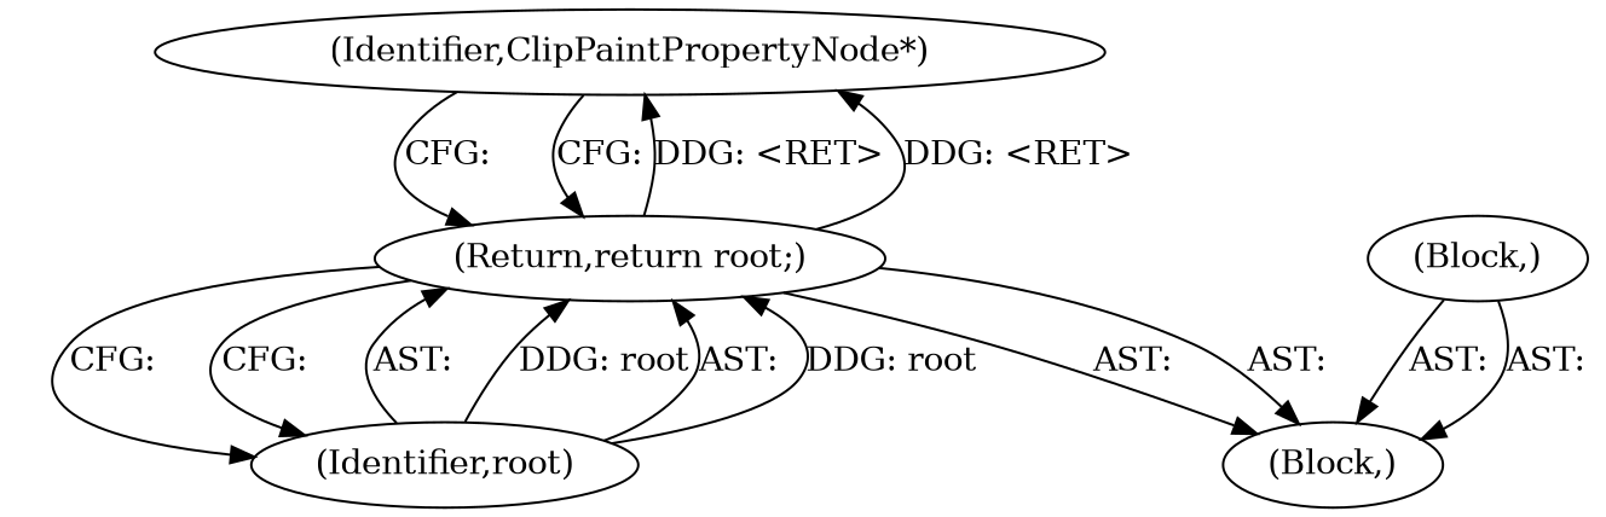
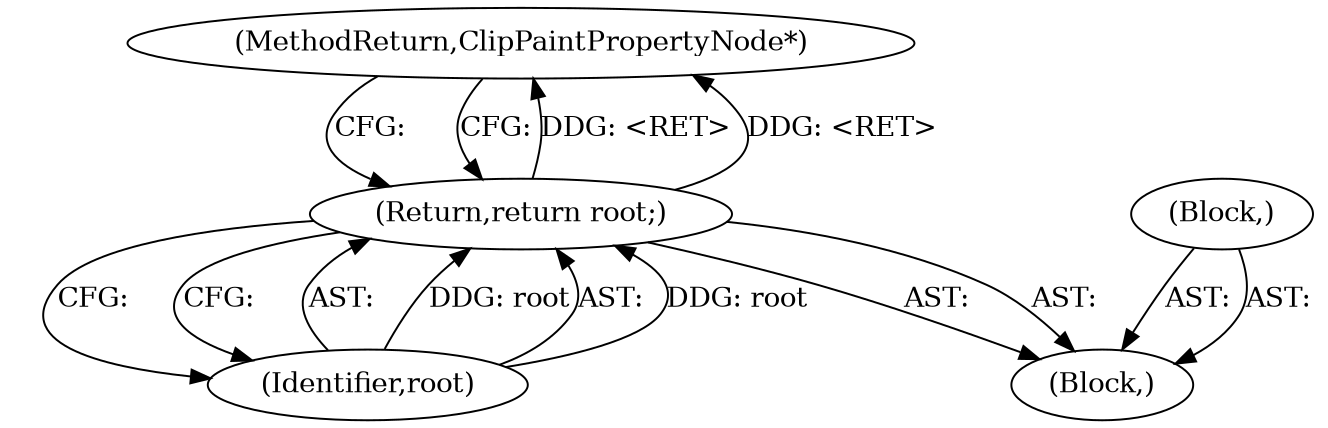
  digraph {
-   n1 [label="(Identifier,ClipPaintPropertyNode*)"]
+   n1 [label="(MethodReturn,ClipPaintPropertyNode*)"]
    n2 [label="(Return,return root;)"]
    n3 [label="(Block,)"]
    n4 [label="(Identifier,root)"]
    n5 [label="(Block,)"]
    n1 -> n2 [label="CFG: "]
    n1 -> n2 [label="CFG: "]
    n2 -> n1 [label="DDG: <RET>"]
    n2 -> n1 [label="DDG: <RET>"]
    n2 -> n3 [label="AST: "]
    n2 -> n3 [label="AST: "]
    n2 -> n4 [label="CFG: "]
    n2 -> n4 [label="CFG: "]
    n4 -> n2 [label="AST: "]
    n4 -> n2 [label="DDG: root"]
    n4 -> n2 [label="AST: "]
    n4 -> n2 [label="DDG: root"]
    n5 -> n3 [label="AST: "]
    n5 -> n3 [label="AST: "]
  }
